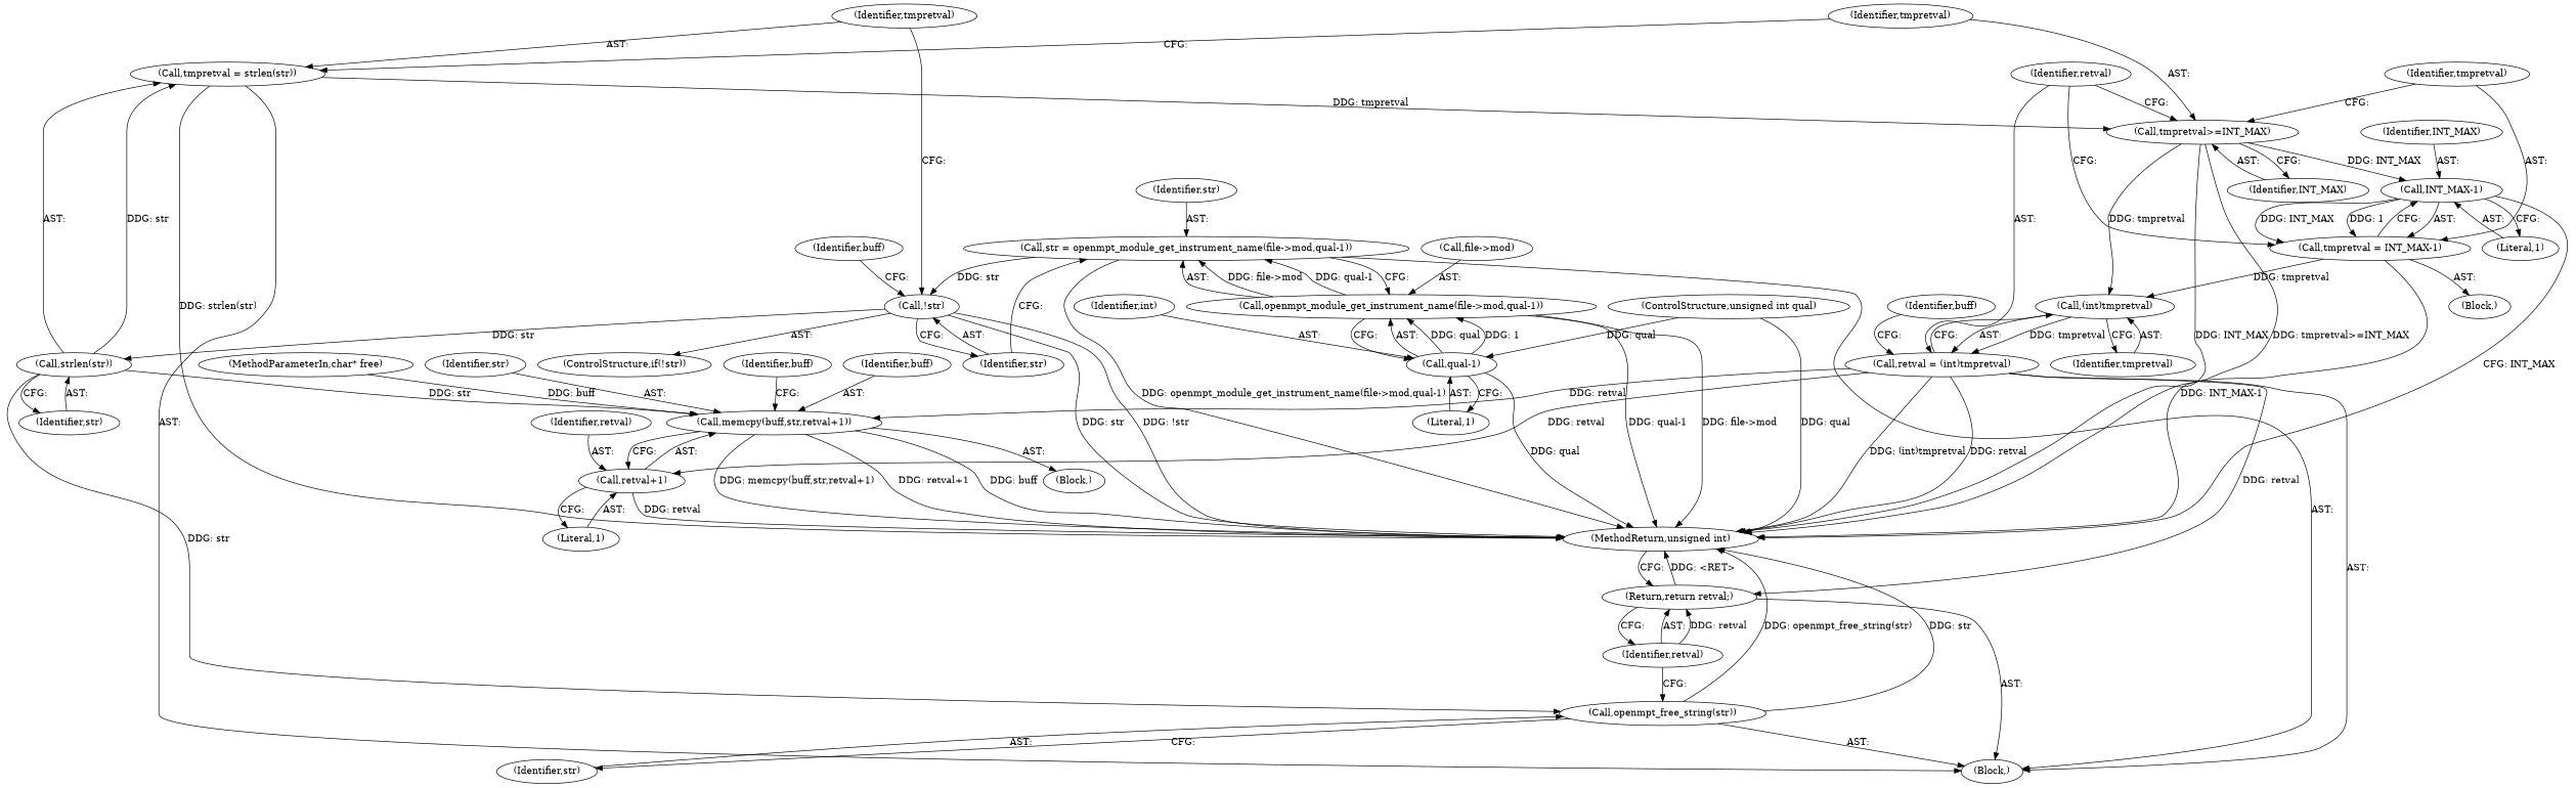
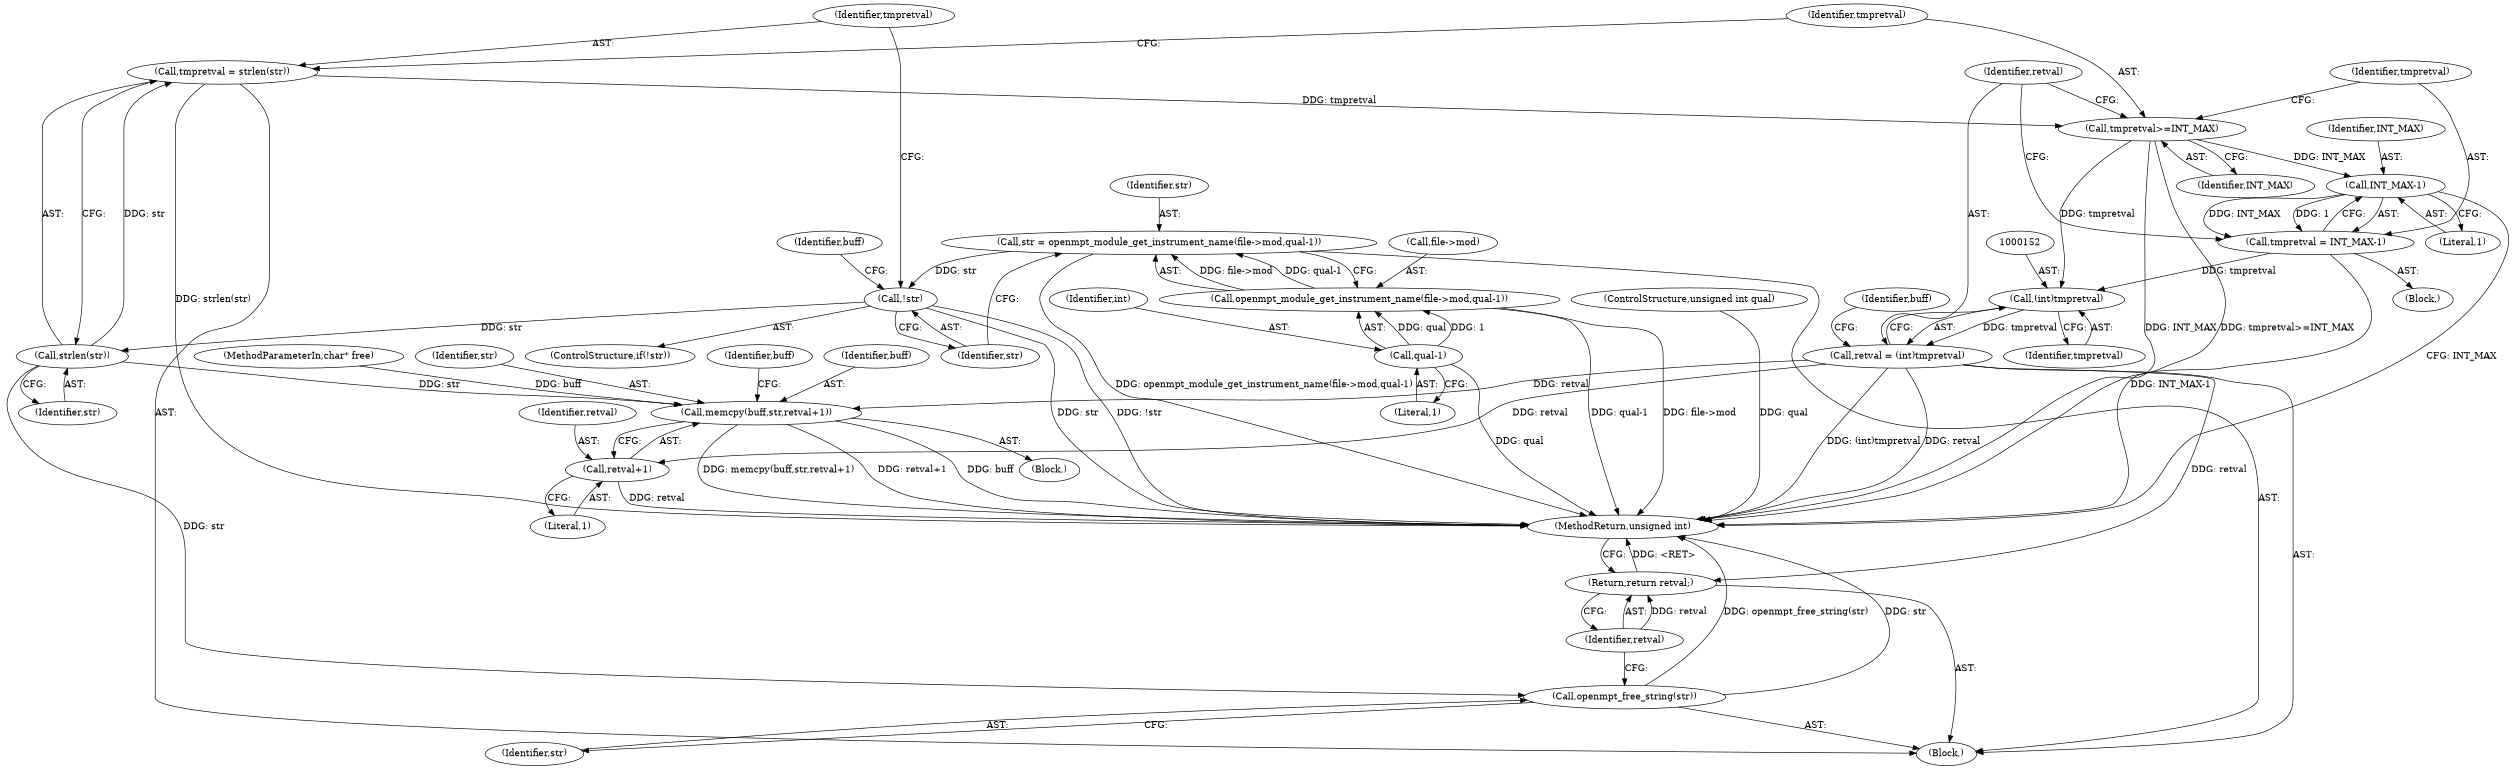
  digraph {
    n1 [label="(Call,tmpretval = strlen(str))"]
    n2 [label="(Call,strlen(str))"]
    n3 [label="(Call,tmpretval>=INT_MAX)"]
    n4 [label="(MethodReturn,unsigned int)"]
    n5 [label="(Block,)"]
    n6 [label="(Call,memcpy(buff,str,retval+1))"]
    n7 [label="(Call,openmpt_free_string(str))"]
    n8 [label="(Identifier,str)"]
    n9 [label="(Call,INT_MAX-1)"]
    n10 [label="(Call,(int)tmpretval)"]
    n11 [label="(Identifier,INT_MAX)"]
    n12 [label="(Return,return retval;)"]
    n13 [label="(Call,retval+1)"]
    n14 [label="(Block,)"]
    n15 [label="(Identifier,str)"]
    n16 [label="(Call,!str)"]
    n17 [label="(Identifier,str)"]
    n18 [label="(ControlStructure,if(!str))"]
    n19 [label="(Call,str = openmpt_module_get_instrument_name(file->mod,qual-1))"]
    n20 [label="(Call,openmpt_module_get_instrument_name(file->mod,qual-1))"]
    n21 [label="(Call,qual-1)"]
    n22 [label="(Literal,1)"]
    n23 [label="(ControlStructure,unsigned int qual)"]
    n24 [label="(Call,tmpretval = INT_MAX-1)"]
    n25 [label="(Literal,1)"]
    n26 [label="(Call,retval = (int)tmpretval)"]
    n27 [label="(Identifier,tmpretval)"]
    n28 [label="(Block,)"]
    n29 [label="(Literal,1)"]
    n30 [label="(Identifier,retval)"]
    n31 [label="(Call,file->mod)"]
    n32 [label="(Identifier,tmpretval)"]
    n33 [label="(Identifier,str)"]
    n34 [label="(Identifier,tmpretval)"]
    n35 [label="(Identifier,int)"]
    n36 [label="(Identifier,buff)"]
    n37 [label="(Identifier,tmpretval)"]
    n38 [label="(Identifier,INT_MAX)"]
    n39 [label="(Identifier,retval)"]
    n40 [label="(Identifier,str)"]
    n41 [label="(Identifier,buff)"]
    n42 [label="(Identifier,retval)"]
    n43 [label="(Identifier,buff)"]
    n44 [label="(Identifier,buff)"]
    n45 [label="(MethodParameterIn,char* free)"]
+   1000152
+   n1 -> n2 [label="CFG: "]
    n1 -> n3 [label="DDG: tmpretval"]
    n1 -> n4 [label="DDG: strlen(str)"]
    n1 -> n5 [label="AST: "]
    n2 -> n1 [label="AST: "]
    n2 -> n1 [label="DDG: str"]
    n2 -> n6 [label="DDG: str"]
    n2 -> n7 [label="DDG: str"]
    n2 -> n8 [label="CFG: "]
    n3 -> n4 [label="DDG: INT_MAX"]
    n3 -> n4 [label="DDG: tmpretval>=INT_MAX"]
    n3 -> n9 [label="DDG: INT_MAX"]
    n3 -> n10 [label="DDG: tmpretval"]
    n3 -> n11 [label="CFG: "]
    n4 -> n12 [label="CFG: "]
    n6 -> n4 [label="DDG: memcpy(buff,str,retval+1)"]
    n6 -> n4 [label="DDG: retval+1"]
    n6 -> n4 [label="DDG: buff"]
    n6 -> n13 [label="CFG: "]
    n6 -> n14 [label="AST: "]
    n7 -> n4 [label="DDG: str"]
    n7 -> n4 [label="DDG: openmpt_free_string(str)"]
    n7 -> n5 [label="AST: "]
    n7 -> n15 [label="CFG: "]
    n8 -> n2 [label="AST: "]
    n9 -> n4 [label="CFG: INT_MAX"]
    n9 -> n24 [label="AST: "]
    n9 -> n24 [label="DDG: INT_MAX"]
    n9 -> n24 [label="DDG: 1"]
    n9 -> n25 [label="CFG: "]
    n10 -> n26 [label="AST: "]
    n10 -> n26 [label="DDG: tmpretval"]
    n10 -> n27 [label="CFG: "]
    n11 -> n3 [label="AST: "]
    n12 -> n4 [label="DDG: <RET>"]
    n12 -> n5 [label="AST: "]
    n12 -> n30 [label="CFG: "]
    n13 -> n4 [label="DDG: retval"]
    n13 -> n6 [label="AST: "]
    n13 -> n29 [label="CFG: "]
    n15 -> n7 [label="AST: "]
    n16 -> n2 [label="DDG: str"]
    n16 -> n4 [label="DDG: !str"]
    n16 -> n4 [label="DDG: str"]
    n16 -> n17 [label="CFG: "]
    n16 -> n18 [label="AST: "]
    n17 -> n16 [label="AST: "]
    n17 -> n19 [label="CFG: "]
    n19 -> n4 [label="DDG: openmpt_module_get_instrument_name(file->mod,qual-1)"]
    n19 -> n5 [label="AST: "]
    n19 -> n16 [label="DDG: str"]
    n19 -> n20 [label="CFG: "]
    n20 -> n4 [label="DDG: qual-1"]
    n20 -> n4 [label="DDG: file->mod"]
    n20 -> n19 [label="AST: "]
    n20 -> n19 [label="DDG: file->mod"]
    n20 -> n19 [label="DDG: qual-1"]
-   n20 -> n21 [label="CFG: "]
    n21 -> n4 [label="DDG: qual"]
    n21 -> n20 [label="AST: "]
    n21 -> n20 [label="DDG: qual"]
    n21 -> n20 [label="DDG: 1"]
    n21 -> n22 [label="CFG: "]
    n22 -> n21 [label="AST: "]
    n23 -> n4 [label="DDG: qual"]
-   n23 -> n21 [label="DDG: qual"]
    n24 -> n4 [label="DDG: INT_MAX-1"]
    n24 -> n9 [label="CFG: "]
    n24 -> n10 [label="DDG: tmpretval"]
    n24 -> n28 [label="AST: "]
    n25 -> n9 [label="AST: "]
    n26 -> n4 [label="DDG: (int)tmpretval"]
    n26 -> n4 [label="DDG: retval"]
    n26 -> n5 [label="AST: "]
    n26 -> n6 [label="DDG: retval"]
    n26 -> n10 [label="CFG: "]
    n26 -> n12 [label="DDG: retval"]
    n26 -> n13 [label="DDG: retval"]
    n27 -> n10 [label="AST: "]
    n29 -> n13 [label="AST: "]
    n30 -> n7 [label="CFG: "]
    n30 -> n12 [label="AST: "]
    n30 -> n12 [label="DDG: retval"]
    n31 -> n20 [label="AST: "]
    n32 -> n3 [label="CFG: "]
    n32 -> n24 [label="AST: "]
    n33 -> n19 [label="AST: "]
    n34 -> n1 [label="AST: "]
    n34 -> n16 [label="CFG: "]
    n35 -> n21 [label="AST: "]
    n36 -> n16 [label="CFG: "]
    n37 -> n1 [label="CFG: "]
    n37 -> n3 [label="AST: "]
    n38 -> n9 [label="AST: "]
    n39 -> n3 [label="CFG: "]
    n39 -> n24 [label="CFG: "]
    n39 -> n26 [label="AST: "]
    n40 -> n6 [label="AST: "]
    n41 -> n6 [label="CFG: "]
    n42 -> n13 [label="AST: "]
    n43 -> n6 [label="AST: "]
    n44 -> n26 [label="CFG: "]
    n45 -> n6 [label="DDG: buff"]
+   1000152 -> n10 [label="AST: "]
  }
